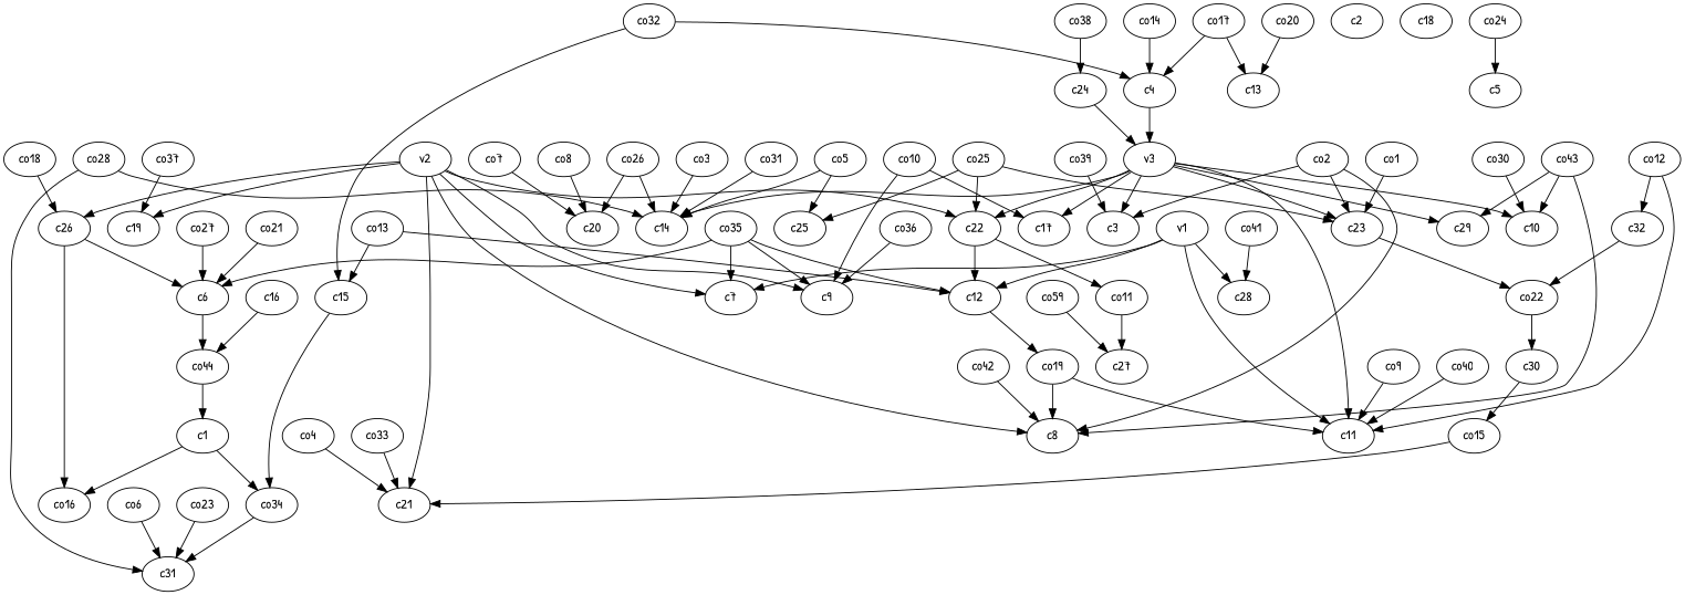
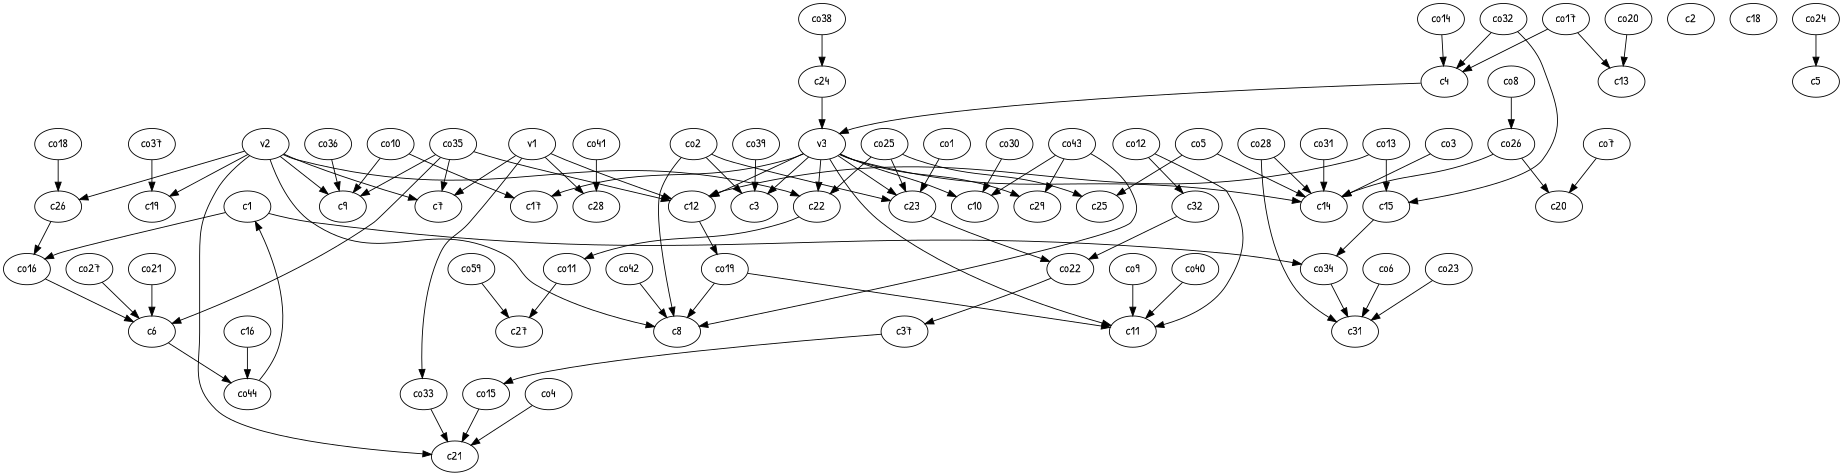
  strict digraph {
    fontname="Patrick Hand"
    node [fontname="Patrick Hand"]
    edge [fontname="Patrick Hand" weight=1]
    c1
    co16
    co34
    c6
    c31
    c2
    c4
    v3
    c12
    c22
    c23
    c11
    c3
    c10
    c14
    c17
    c29
    co44
    co19
    c8
    c15
    c16
    c18
    co11
    c27
    co22
-   c30
+   c30 [label=c37]
    c24
    c26
    c32
    v1
    c7
    c28
    v2
    c9
    c19
    c21
    co1
    co2
    co3
    co4
    co5
    c25
    co6
    co7
    c20
    co8
    co9
    co10
    co12
    co13
    co14
    co15
    co17
    c13
    co18
    co20
    co21
    co23
    co24
    c5
    co25
    co26
    co27
    co28
    n66 [label=co59]
    co30
    co31
    co32
    co33
    co35
    co36
    co37
    co38
    co39
    co40
    co41
    co42
    co43
    c1 -> co16
    c1 -> co34
-   c26 -> c6
+   co16 -> c6
    co34 -> c31
    c6 -> co44
    c4 -> v3
-   c22 -> c12
+   v3 -> c12
    v3 -> c22
    v3 -> c23
    v3 -> c11
    v3 -> c3
    v3 -> c10
    v3 -> c14
    v3 -> c17
    v3 -> c29
    c12 -> co19
    c22 -> co11
    c23 -> co22
    co44 -> c1
    co19 -> c11
    co19 -> c8
    c15 -> co34
    c16 -> co44
    co11 -> c27
    co22 -> c30
    c30 -> co15
    c24 -> v3
    c26 -> co16
    c32 -> co22
    v1 -> c12
-   v1 -> c11
+   v1 -> co33
    v1 -> c7
    v1 -> c28
    v2 -> c22
    v2 -> c8
    v2 -> c26
    v2 -> c7
    v2 -> c9
    v2 -> c19
    v2 -> c21
    co1 -> c23
    co2 -> c23
    co2 -> c3
    co2 -> c8
    co3 -> c14
    co4 -> c21
    co5 -> c14
    co5 -> c25
    co6 -> c31
    co7 -> c20
-   co8 -> c20
+   co8 -> co26
    co9 -> c11
    co10 -> c17
    co10 -> c9
    co12 -> c11
    co12 -> c32
    co13 -> c12
    co13 -> c15
    co14 -> c4
    co15 -> c21
    co17 -> c4
    co17 -> c13
    co18 -> c26
    co20 -> c13
    co21 -> c6
    co23 -> c31
    co24 -> c5
    co25 -> c22
    co25 -> c23
    co25 -> c25
    co26 -> c14
    co26 -> c20
    co27 -> c6
    co28 -> c31
    co28 -> c14
    n66 -> c27
    co30 -> c10
    co31 -> c14
    co32 -> c4
    co32 -> c15
    co33 -> c21
    co35 -> c6
    co35 -> c12
    co35 -> c7
    co35 -> c9
    co36 -> c9
    co37 -> c19
    co38 -> c24
    co39 -> c3
    co40 -> c11
    co41 -> c28
    co42 -> c8
    co43 -> c10
    co43 -> c29
    co43 -> c8
  }
